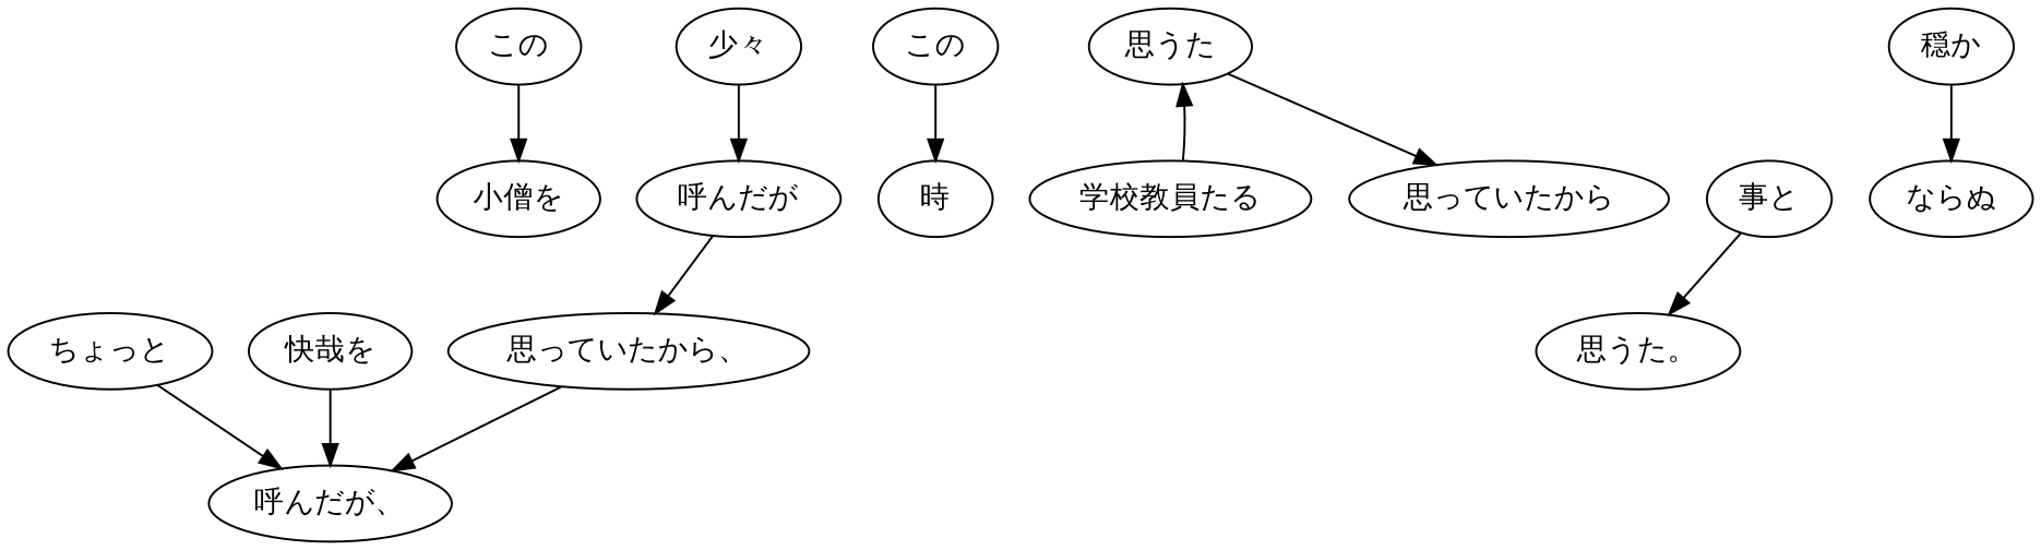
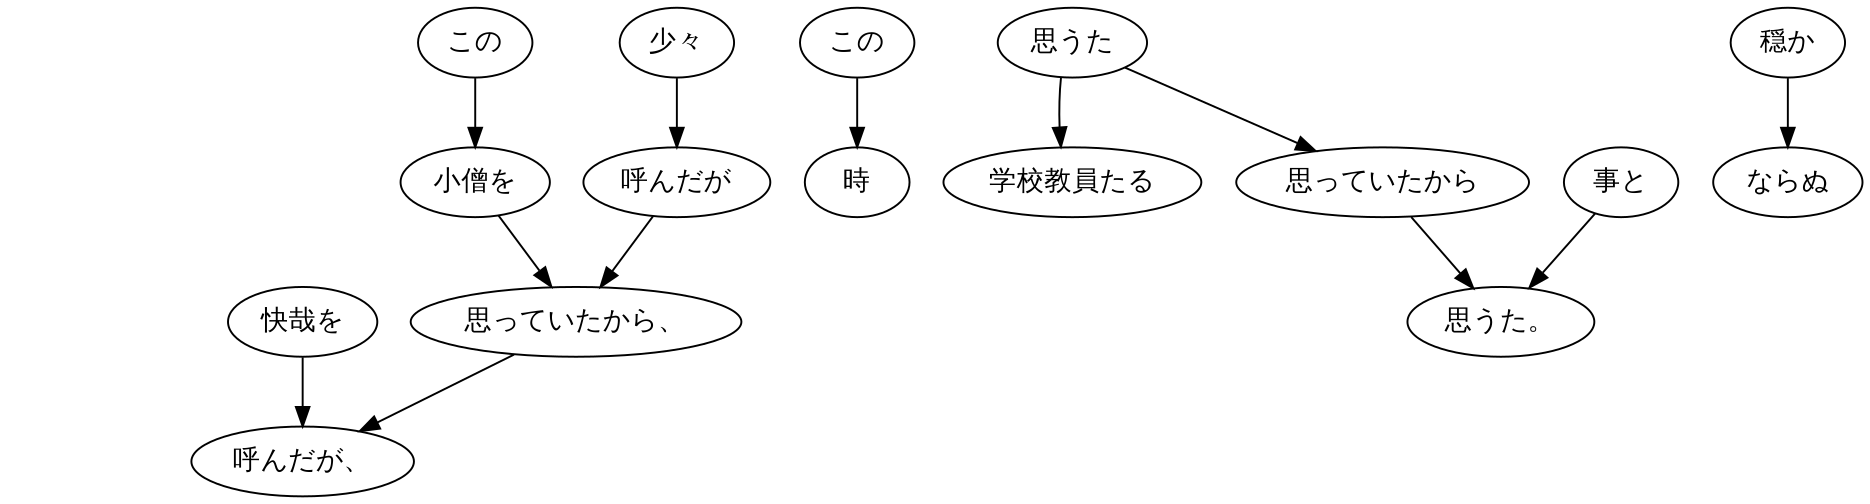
  digraph {
    fontname="Roboto Condensed"
    node [fontname="Roboto Condensed"]
    edge [fontname="Roboto Condensed"]
    n1 [label="思っていたから、"]
    n2 [label="呼んだが、"]
    n3 [label="この"]
    n4 [label="小僧を"]
    n5 [label="少々"]
    n6 [label="呼んだが"]
    n7 [label="この"]
    n8 [label="時"]
-   n9 [label="ちょっと"]
    n10 [label="快哉を"]
    n11 [label="思うた。"]
    n12 [label="学校教員たる"]
    n13 [label="思うた"]
    n14 [label="思っていたから"]
    n15 [label="穏か"]
    n16 [label="ならぬ"]
    n17 [label="事と"]
    n1 -> n2
    n3 -> n4
+   n4 -> n1
    n5 -> n6
    n6 -> n1
    n7 -> n8
-   n9 -> n2
    n10 -> n2
-   n12 -> n13
+   n13 -> n12
    n13 -> n14
+   n14 -> n11
    n15 -> n16
    n17 -> n11
  }
